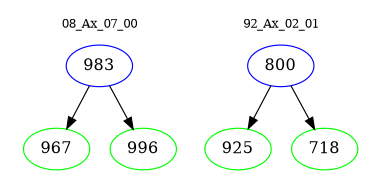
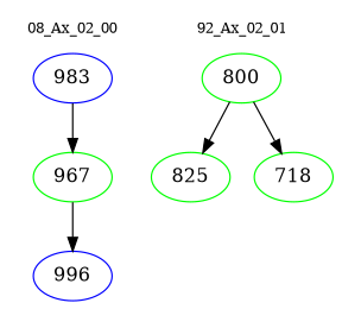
  digraph {
    node [color=green]
    edge [color=black]
    n1 [color=blue label=983]
    n2 [label=967]
-   n3 [label=996]
-   n4 [color=blue label=800]
-   n5 [label=925]
+   n3 [color=blue label=996]
+   n4 [label=800]
+   n5 [label=825]
    n6 [label=718]
    subgraph cluster_1 {
      color=white
      fontsize=10
-     label="08_Ax_07_00"
+     label="08_Ax_02_00"
      n1
      n2
      n3
    }
    subgraph cluster_2 {
      color=white
      fontsize=10
      label="92_Ax_02_01"
      n4
      n5
      n6
    }
    n1 -> n2
-   n1 -> n3
+   n2 -> n3
    n4 -> n5
    n4 -> n6
  }
